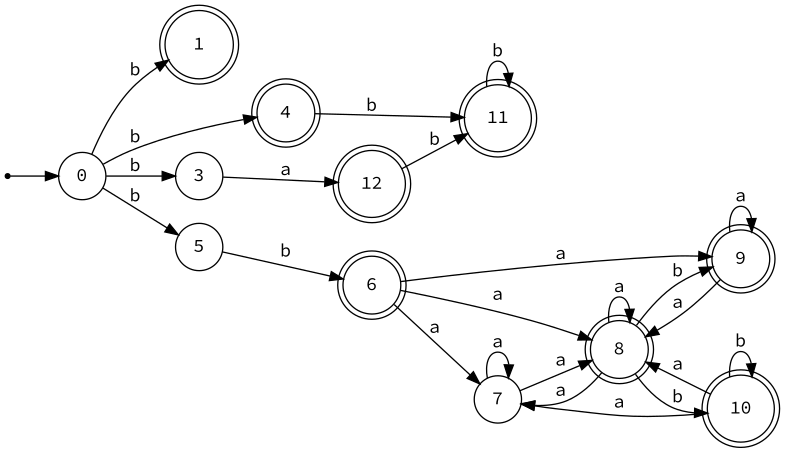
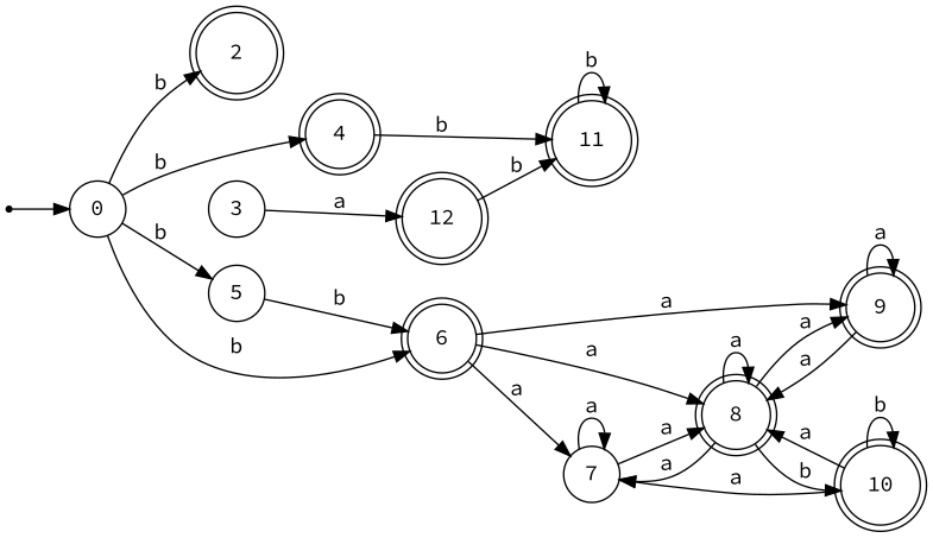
  digraph {
    fontname="Source Code Pro"
    rankdir=LR
    node [fontname="Source Code Pro" shape=doublecircle]
    edge [fontname="Source Code Pro"]
    dummy0 [shape=point]
    0 [shape=circle]
-   1
+   1 [label=2]
    3 [shape=circle]
    4
    5 [shape=circle]
    12
    11
    6
    7 [shape=circle]
    8
    9
    10
    dummy0 -> 0
    0 -> 1 [label=b]
-   0 -> 3 [label=b]
+   0 -> 6 [label=b]
    0 -> 4 [label=b]
    0 -> 5 [label=b]
    3 -> 12 [label=a]
    4 -> 11 [label=b]
    5 -> 6 [label=b]
    12 -> 11 [label=b]
    11 -> 11 [label=b]
    6 -> 7 [label=a]
    6 -> 8 [label=a]
    6 -> 9 [label=a]
    7 -> 7 [label=a]
    7 -> 8 [label=a]
    8 -> 7 [label=a]
    8 -> 8 [label=a]
-   8 -> 9 [label=b]
+   8 -> 9 [label=a]
    8 -> 10 [label=b]
    9 -> 8 [label=a]
    9 -> 9 [label=a]
    10 -> 7 [label=a]
    10 -> 8 [label=a]
    10 -> 10 [label=b]
  }
